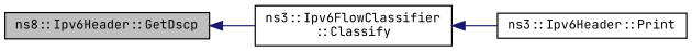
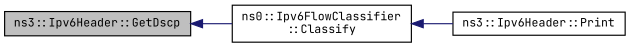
  digraph {
    fontname="JetBrains Mono"
    rankdir=LR
    node [color=black fillcolor=white fontname="JetBrains Mono" fontsize=10 shape=record style=filled]
    edge [color=midnightblue dir=back fontname="JetBrains Mono" fontsize=10 labelfontname=Helvetica labelfontsize=10 style=solid]
-   n1 [fillcolor=grey75 fontcolor=black height=0.2 label="ns8::Ipv6Header::GetDscp" width=0.4]
-   n2 [height=0.2 label="ns3::Ipv6FlowClassifier\l::Classify" width=0.4]
+   n1 [fillcolor=grey75 fontcolor=black height=0.2 label="ns3::Ipv6Header::GetDscp" width=0.4]
+   n2 [height=0.2 label="ns0::Ipv6FlowClassifier\l::Classify" width=0.4]
    n3 [height=0.2 label="ns3::Ipv6Header::Print" width=0.4]
    n1 -> n2
    n2 -> n3
  }
